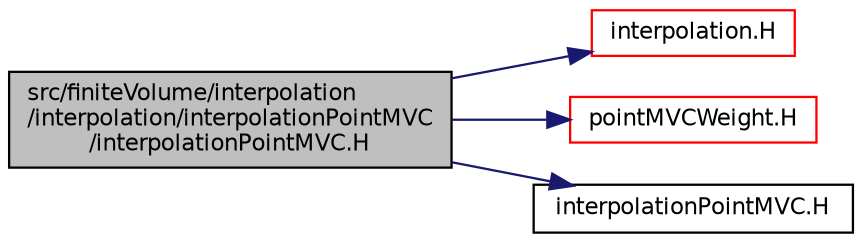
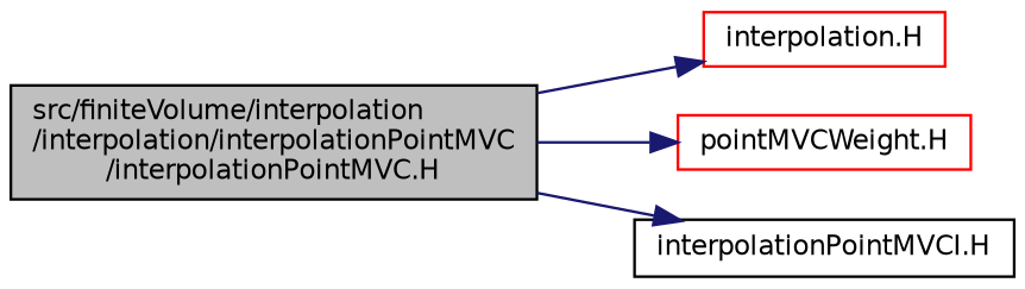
  digraph {
    rankdir=LR
    node [color=black fontname=Helvetica fontsize=10 shape=record]
    edge [color=midnightblue fontname=Helvetica fontsize=10 labelfontname=Helvetica labelfontsize=10 style=solid]
    n1 [fillcolor=grey75 fontcolor=black height=0.2 label="src/finiteVolume/interpolation\l/interpolation/interpolationPointMVC\l/interpolationPointMVC.H" style=filled width=0.4]
    n2 [color=red height=0.2 label="interpolation.H" width=0.4]
    n3 [color=red height=0.2 label="pointMVCWeight.H" width=0.4]
-   n4 [height=0.2 label="interpolationPointMVC.H" width=0.4]
+   n4 [height=0.2 label="interpolationPointMVCI.H" width=0.4]
    n1 -> n2
    n1 -> n3
    n1 -> n4
  }
